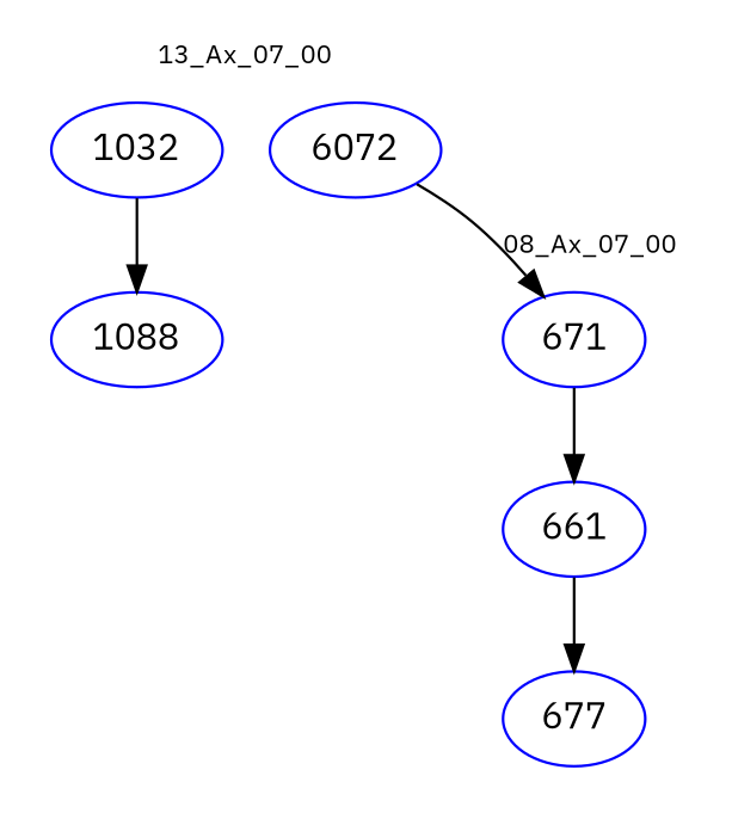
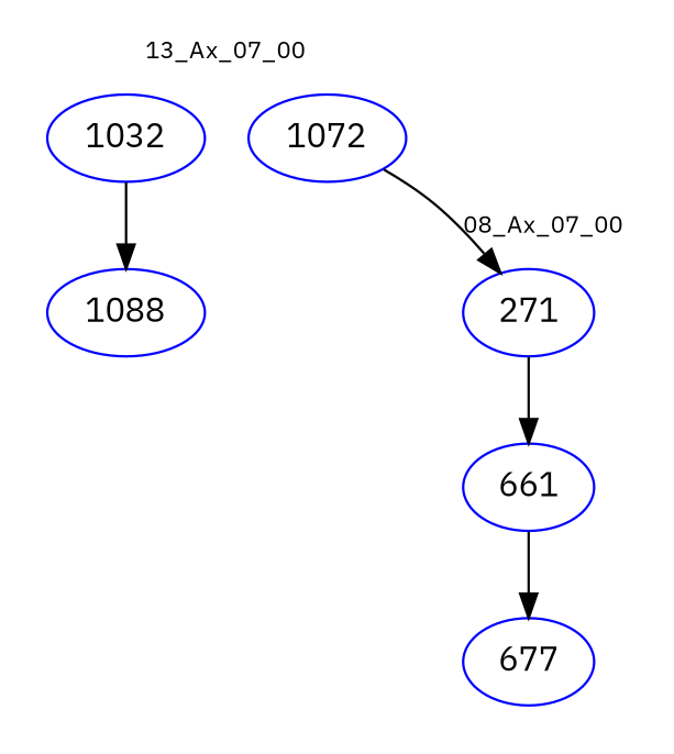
  digraph {
    fontname="IBM Plex Sans"
    node [color=blue fontname="IBM Plex Sans"]
    edge [color=black fontname="IBM Plex Sans"]
-   n1 [label=6072]
+   n1 [label=1072]
    n2 [label=1032]
    n3 [label=1088]
-   n4 [label=671]
+   n4 [label=271]
    n5 [label=661]
    n6 [label=677]
    subgraph cluster_1 {
      color=white
      fontsize=10
      label="13_Ax_07_00"
      n1
      n2
      n3
    }
    subgraph cluster_2 {
      color=white
      fontsize=10
      label="08_Ax_07_00"
      n4
      n5
      n6
    }
    n1 -> n4
    n2 -> n3
    n4 -> n5
    n5 -> n6
  }
